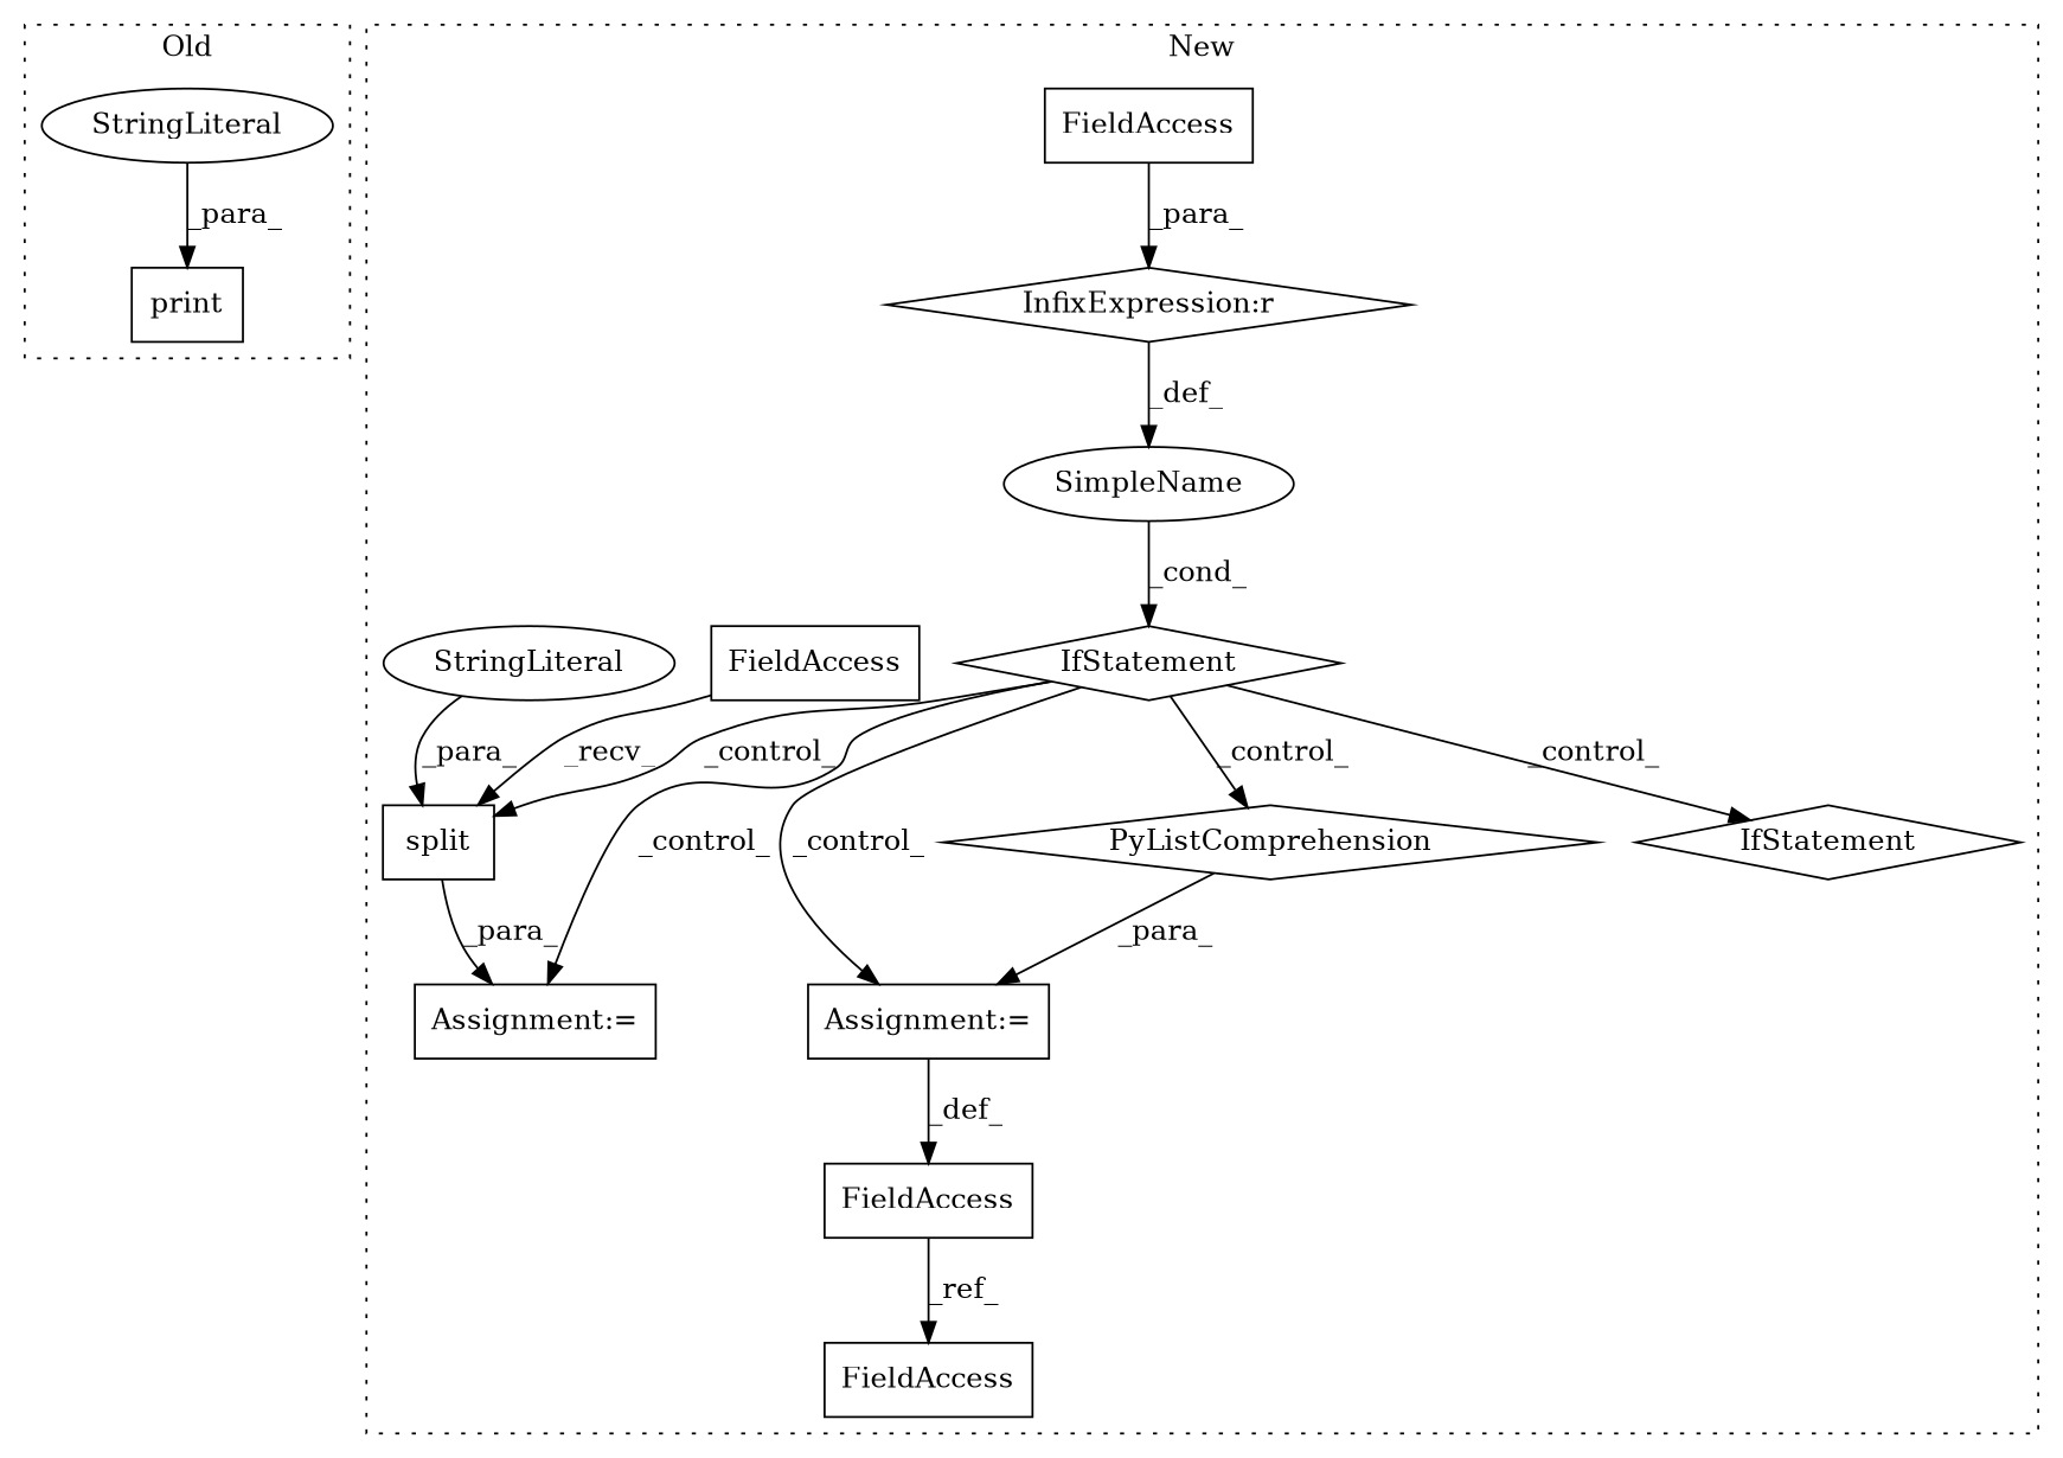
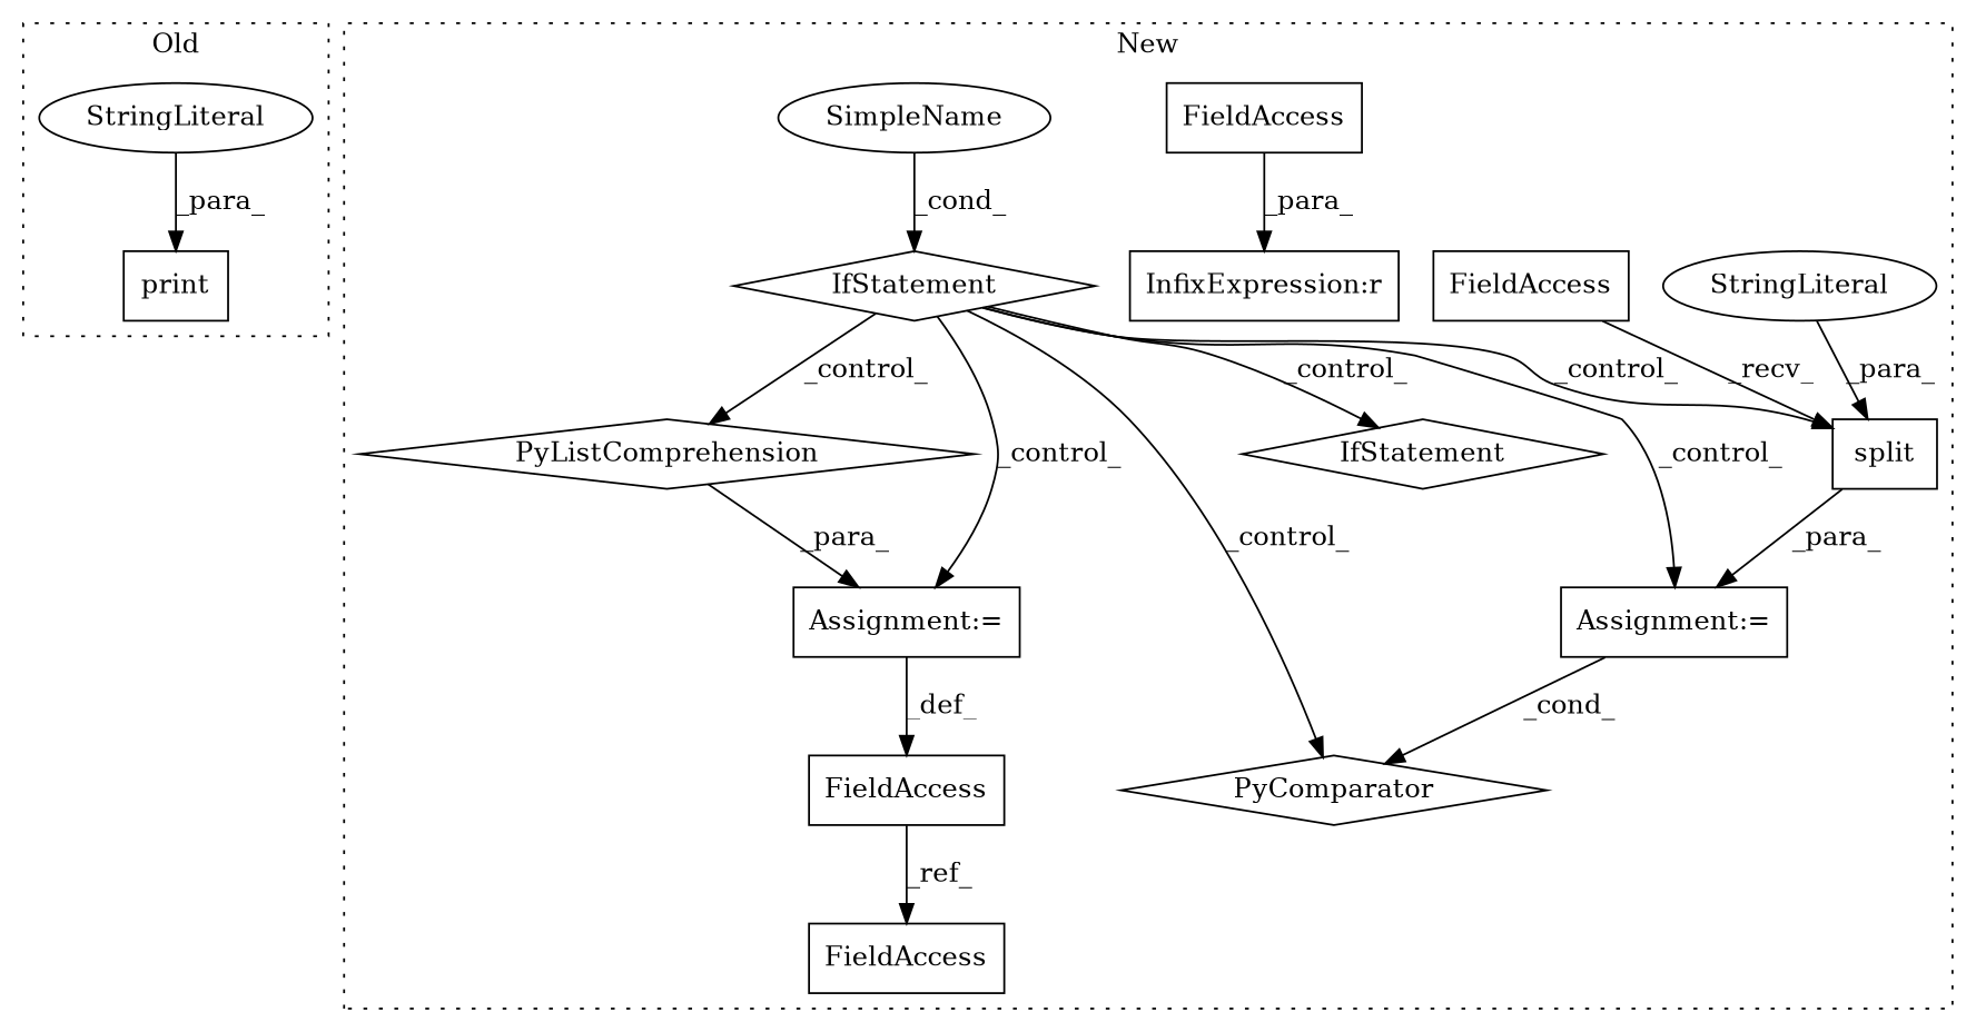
  digraph {
    node [a=22 l="6,1" s=1097 shape=box]
    n1 [a=32 label=print s="692,731"]
    n2 [a=45 l=33 label=StringLiteral s=698 shape=ellipse]
+   n3 [a=113 l=40 label=PyComparator shape=diamond]
    n4 [a=7 l=40 label="Assignment:="]
    n5 [a=109 l=124 label=PyListComprehension s=1021 shape=diamond]
    n6 [a=7 l=14 label="Assignment:=" s=1007]
    n7 [a=42 label=SimpleName shape=ellipse l="" s=""]
    n8 [a=25 l="4,2" label=IfStatement s="798,828" shape=diamond]
-   n9 [a=27 l=4 label="InfixExpression:r" s=774 shape=diamond]
+   n9 [a=27 l=4 label="InfixExpression:r" s=774]
    n10 [a=25 l="4,2" label=IfStatement s="762,788" shape=diamond]
    n11 [a=32 label=split s="1118,1127"]
    n12 [a=45 l=3 label=StringLiteral s=1124 shape=ellipse]
    n13 [l=8 label=FieldAccess s=766]
    n14 [l=6 label=FieldAccess s=1266]
    n15 [l=10 label=FieldAccess s=1107]
    n16 [l=6 label=FieldAccess s=1391]
    subgraph cluster_1 {
      label=Old
      style=dotted
      n1
      n2
    }
    subgraph cluster_2 {
      label=New
      style=dotted
+     n3
      n4
      n5
      n6
      n7
      n8
      n9
      n10
      n11
      n12
      n13
      n14
      n15
      n16
    }
    n2 -> n1 [label=_para_]
+   n4 -> n3 [label=_cond_]
    n5 -> n6 [label=_para_]
    n6 -> n14 [label=_def_]
    n7 -> n10 [label=_cond_]
-   n9 -> n7 [label=_def_]
+   n10 -> n3 [label=_control_]
    n10 -> n4 [label=_control_]
    n10 -> n5 [label=_control_]
    n10 -> n6 [label=_control_]
    n10 -> n8 [label=_control_]
    n10 -> n11 [label=_control_]
    n11 -> n4 [label=_para_]
    n12 -> n11 [label=_para_]
    n13 -> n9 [label=_para_]
    n14 -> n16 [label=_ref_]
    n15 -> n11 [label=_recv_]
  }
